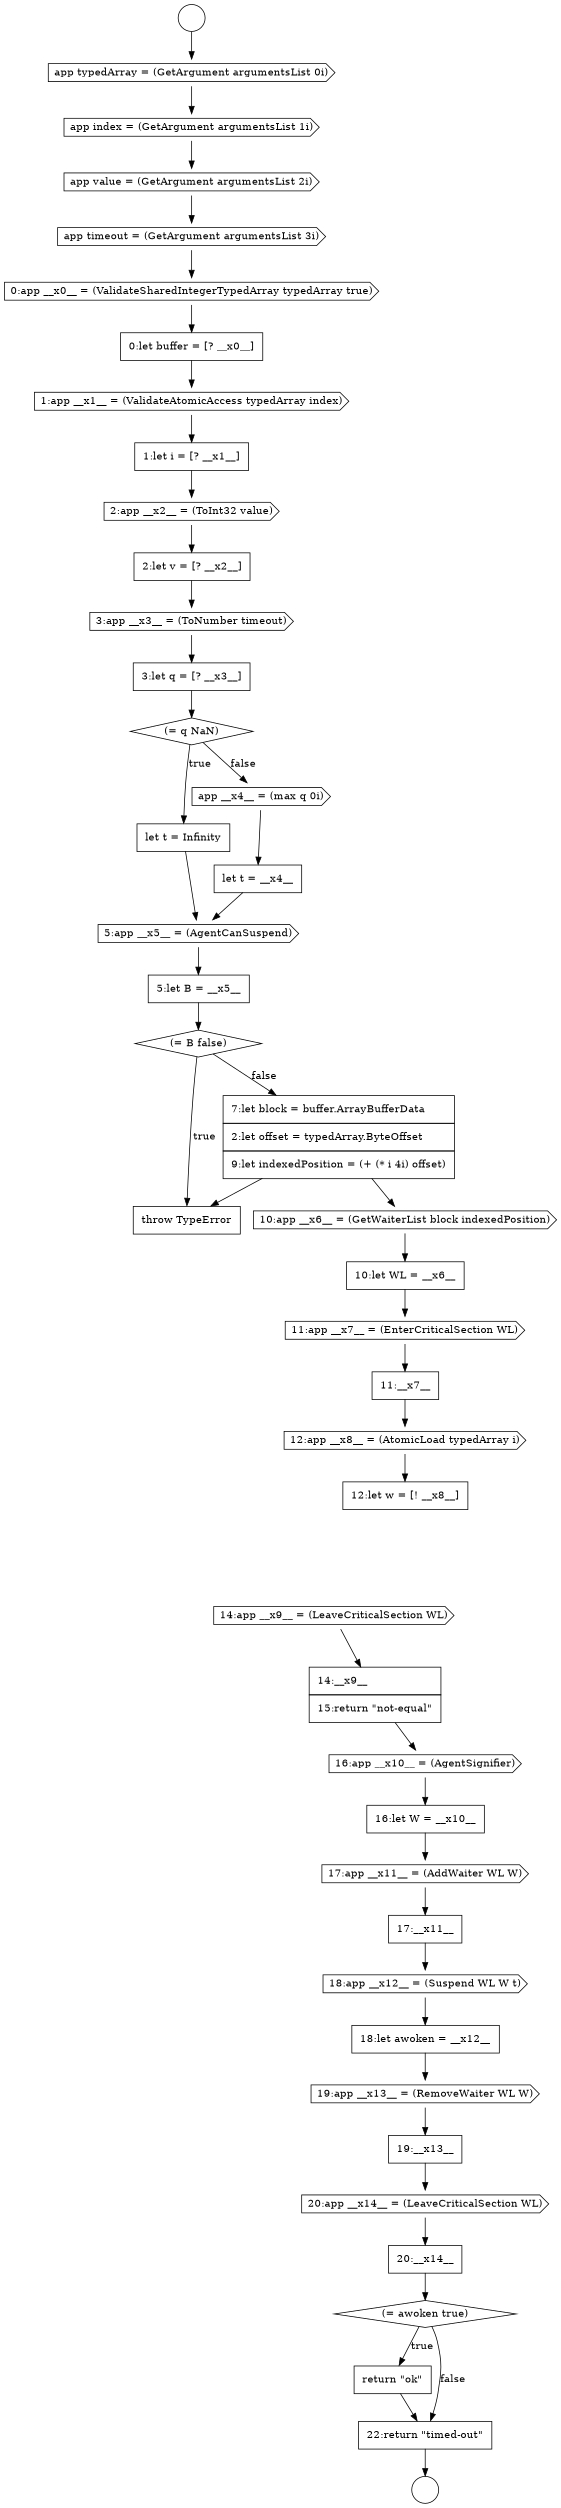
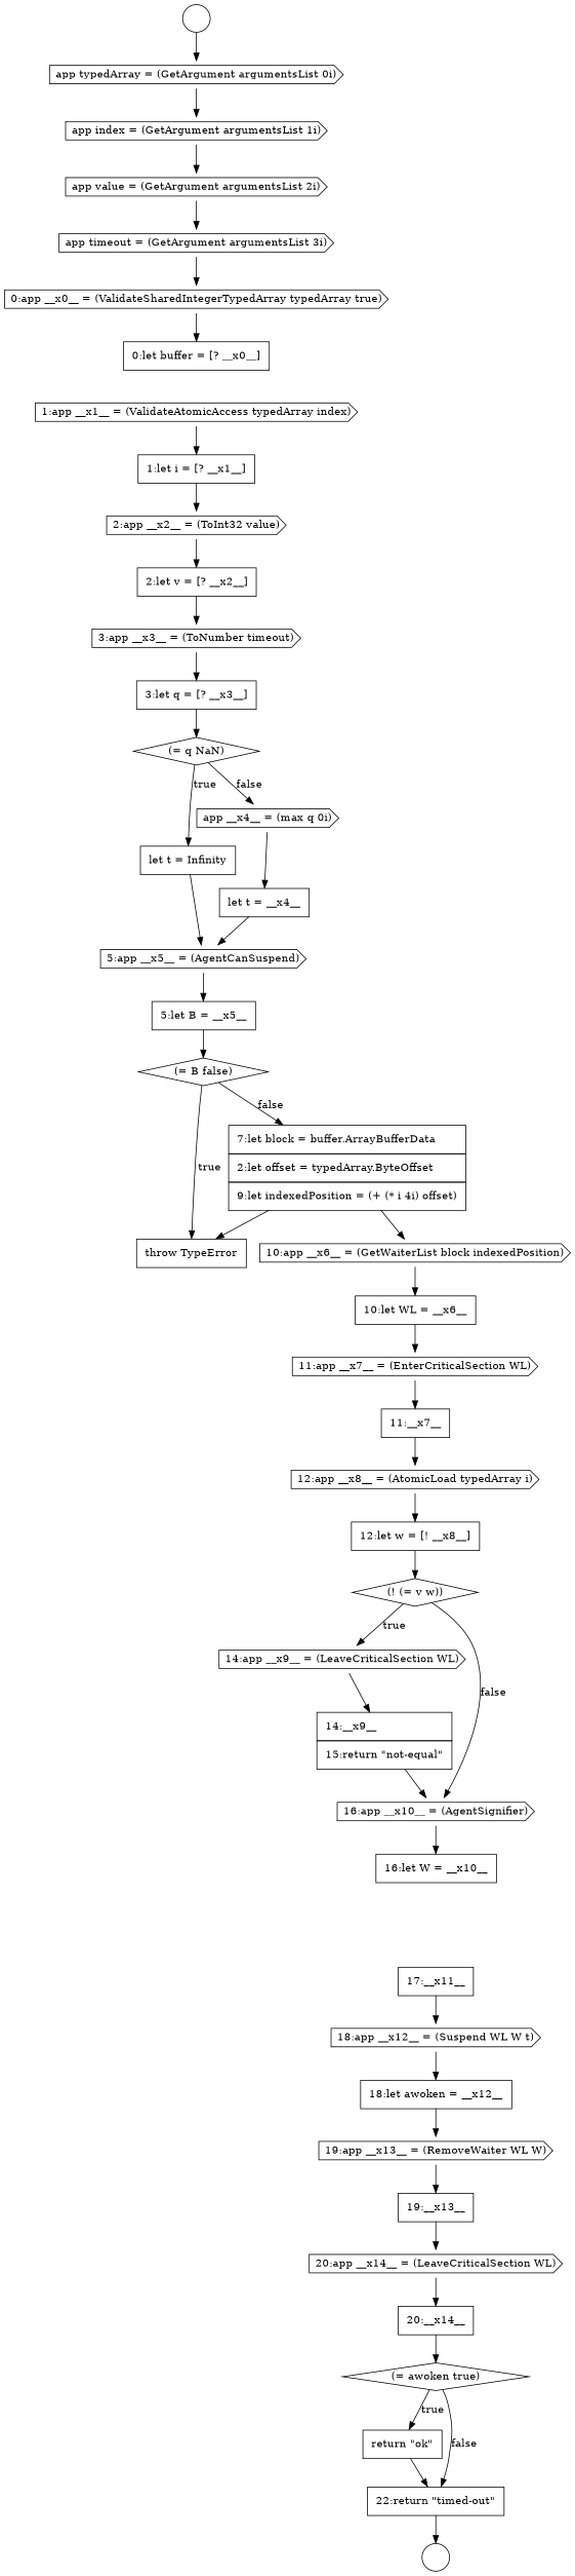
  digraph {
    node [color=black fillcolor=white shape=none style=filled]
    edge [color=black]
    n1 [label=<<font color="black">     <table border="0" cellborder="1" cellspacing="0" cellpadding="10">       <tr><td align="left">throw TypeError</td></tr>     </table>   </font>> margin=0]
    n2 [label=<<font color="black">     <table border="0" cellborder="1" cellspacing="0" cellpadding="10">       <tr><td align="left">7:let block = buffer.ArrayBufferData</td></tr>       <tr><td align="left">2:let offset = typedArray.ByteOffset</td></tr>       <tr><td align="left">9:let indexedPosition = (+ (* i 4i) offset)</td></tr>     </table>   </font>> margin=0]
    n3 [label=<<font color="black">10:app __x6__ = (GetWaiterList block indexedPosition)</font>> shape=cds]
    n4 [label=<<font color="black">     <table border="0" cellborder="1" cellspacing="0" cellpadding="10">       <tr><td align="left">11:__x7__</td></tr>     </table>   </font>> margin=0]
    n5 [label=<<font color="black">12:app __x8__ = (AtomicLoad typedArray i)</font>> shape=cds]
    n6 [label=<<font color="black">     <table border="0" cellborder="1" cellspacing="0" cellpadding="10">       <tr><td align="left">12:let w = [! __x8__]</td></tr>     </table>   </font>> margin=0]
    n7 [label=<<font color="black">0:app __x0__ = (ValidateSharedIntegerTypedArray typedArray true)</font>> shape=cds]
    n8 [label=<<font color="black">     <table border="0" cellborder="1" cellspacing="0" cellpadding="10">       <tr><td align="left">0:let buffer = [? __x0__]</td></tr>     </table>   </font>> margin=0]
    n9 [label=<<font color="black">1:app __x1__ = (ValidateAtomicAccess typedArray index)</font>> shape=cds]
-   n10 [label=<<font color="black">17:app __x11__ = (AddWaiter WL W)</font>> shape=cds]
    n11 [label=<<font color="black">     <table border="0" cellborder="1" cellspacing="0" cellpadding="10">       <tr><td align="left">17:__x11__</td></tr>     </table>   </font>> margin=0]
    n12 [label=<<font color="black">18:app __x12__ = (Suspend WL W t)</font>> shape=cds]
    n13 [label=<<font color="black">app typedArray = (GetArgument argumentsList 0i)</font>> shape=cds]
    n14 [label=<<font color="black">app index = (GetArgument argumentsList 1i)</font>> shape=cds]
    n15 [label=<<font color="black">app value = (GetArgument argumentsList 2i)</font>> shape=cds]
    n16 [label=<<font color="black">     <table border="0" cellborder="1" cellspacing="0" cellpadding="10">       <tr><td align="left">let t = Infinity</td></tr>     </table>   </font>> margin=0]
    n17 [label=<<font color="black">5:app __x5__ = (AgentCanSuspend)</font>> shape=cds]
    n18 [label=<<font color="black">     <table border="0" cellborder="1" cellspacing="0" cellpadding="10">       <tr><td align="left">5:let B = __x5__</td></tr>     </table>   </font>> margin=0]
    n19 [label=<<font color="black">14:app __x9__ = (LeaveCriticalSection WL)</font>> shape=cds]
    n20 [label=<<font color="black">     <table border="0" cellborder="1" cellspacing="0" cellpadding="10">       <tr><td align="left">14:__x9__</td></tr>       <tr><td align="left">15:return &quot;not-equal&quot;</td></tr>     </table>   </font>> margin=0]
    n21 [label=<<font color="black">16:app __x10__ = (AgentSignifier)</font>> shape=cds]
    n22 [label=<<font color="black">(= awoken true)</font>> shape=diamond]
    n23 [label=<<font color="black">     <table border="0" cellborder="1" cellspacing="0" cellpadding="10">       <tr><td align="left">return &quot;ok&quot;</td></tr>     </table>   </font>> margin=0]
    n24 [label=<<font color="black">     <table border="0" cellborder="1" cellspacing="0" cellpadding="10">       <tr><td align="left">22:return &quot;timed-out&quot;</td></tr>     </table>   </font>> margin=0]
    n25 [label=" " shape=circle]
    n26 [label=<<font color="black">(= B false)</font>> shape=diamond]
    n27 [label=<<font color="black">app timeout = (GetArgument argumentsList 3i)</font>> shape=cds]
    n28 [label=<<font color="black">     <table border="0" cellborder="1" cellspacing="0" cellpadding="10">       <tr><td align="left">10:let WL = __x6__</td></tr>     </table>   </font>> margin=0]
    n29 [label=<<font color="black">11:app __x7__ = (EnterCriticalSection WL)</font>> shape=cds]
    n30 [label=<<font color="black">     <table border="0" cellborder="1" cellspacing="0" cellpadding="10">       <tr><td align="left">1:let i = [? __x1__]</td></tr>     </table>   </font>> margin=0]
    n31 [label=<<font color="black">2:app __x2__ = (ToInt32 value)</font>> shape=cds]
    n32 [label=<<font color="black">     <table border="0" cellborder="1" cellspacing="0" cellpadding="10">       <tr><td align="left">2:let v = [? __x2__]</td></tr>     </table>   </font>> margin=0]
    n33 [label=<<font color="black">     <table border="0" cellborder="1" cellspacing="0" cellpadding="10">       <tr><td align="left">3:let q = [? __x3__]</td></tr>     </table>   </font>> margin=0]
    n34 [label=<<font color="black">(= q NaN)</font>> shape=diamond]
    n35 [label=<<font color="black">app __x4__ = (max q 0i)</font>> shape=cds]
    n36 [label=<<font color="black">     <table border="0" cellborder="1" cellspacing="0" cellpadding="10">       <tr><td align="left">16:let W = __x10__</td></tr>     </table>   </font>> margin=0]
    n37 [label=<<font color="black">20:app __x14__ = (LeaveCriticalSection WL)</font>> shape=cds]
    n38 [label=<<font color="black">     <table border="0" cellborder="1" cellspacing="0" cellpadding="10">       <tr><td align="left">20:__x14__</td></tr>     </table>   </font>> margin=0]
    n39 [label=<<font color="black">3:app __x3__ = (ToNumber timeout)</font>> shape=cds]
    n40 [label=<<font color="black">     <table border="0" cellborder="1" cellspacing="0" cellpadding="10">       <tr><td align="left">let t = __x4__</td></tr>     </table>   </font>> margin=0]
    n41 [label=<<font color="black">19:app __x13__ = (RemoveWaiter WL W)</font>> shape=cds]
    n42 [label=<<font color="black">     <table border="0" cellborder="1" cellspacing="0" cellpadding="10">       <tr><td align="left">19:__x13__</td></tr>     </table>   </font>> margin=0]
+   n43 [label=<<font color="black">(! (= v w))</font>> shape=diamond]
    n44 [label=<<font color="black">     <table border="0" cellborder="1" cellspacing="0" cellpadding="10">       <tr><td align="left">18:let awoken = __x12__</td></tr>     </table>   </font>> margin=0]
    n45 [label=" " shape=circle]
    n2 -> n1
    n2 -> n3
    n3 -> n28
    n4 -> n5
    n5 -> n6
+   n6 -> n43
    n7 -> n8
-   n8 -> n9
    n9 -> n30
-   n10 -> n11
    n11 -> n12
    n12 -> n44
    n13 -> n14
    n14 -> n15
    n15 -> n27
    n16 -> n17
    n17 -> n18
    n18 -> n26
    n19 -> n20
    n20 -> n21
    n21 -> n36
    n22 -> n23 [label=<<font color="black">true</font>>]
    n22 -> n24 [label=<<font color="black">false</font>>]
    n23 -> n24
    n24 -> n25
    n26 -> n1 [label=<<font color="black">true</font>>]
    n26 -> n2 [label=<<font color="black">false</font>>]
    n27 -> n7
    n28 -> n29
    n29 -> n4
    n30 -> n31
    n31 -> n32
    n32 -> n39
    n33 -> n34
    n34 -> n16 [label=<<font color="black">true</font>>]
    n34 -> n35 [label=<<font color="black">false</font>>]
    n35 -> n40
-   n36 -> n10
    n37 -> n38
    n38 -> n22
    n39 -> n33
    n40 -> n17
    n41 -> n42
    n42 -> n37
+   n43 -> n19 [label=<<font color="black">true</font>>]
+   n43 -> n21 [label=<<font color="black">false</font>>]
    n44 -> n41
    n45 -> n13
  }
